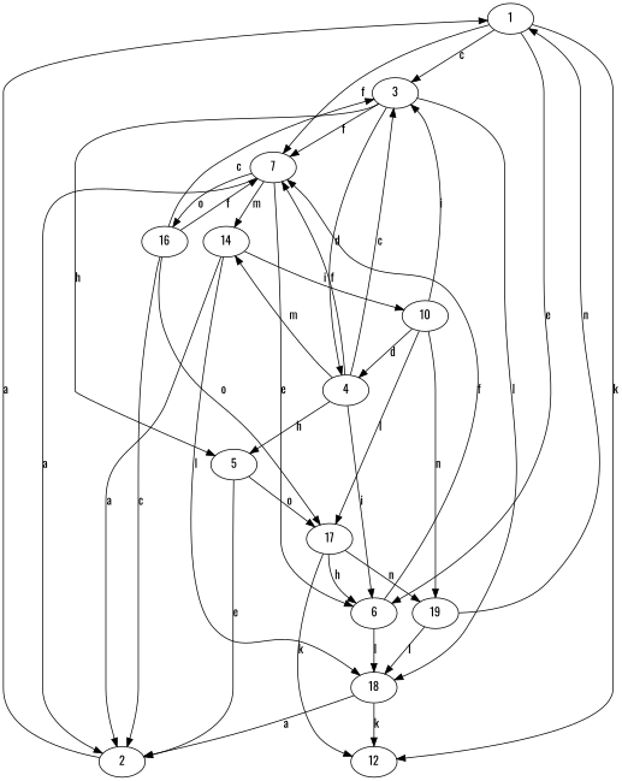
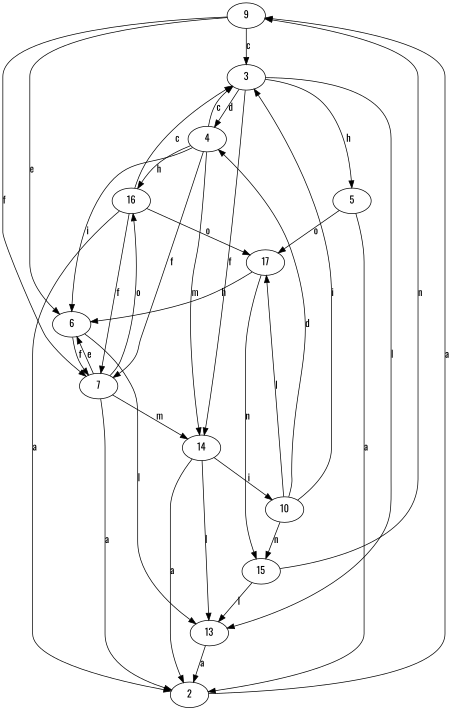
  strict digraph {
    fontname=Oswald
    node [fontname=Oswald]
    edge [fontname=Oswald]
-   1
+   1 [label=9]
    3
    6
    7
-   12
    4
    n7 [label=5]
-   13 [label=18]
+   13
    2
    14
    16
-   15 [label=19]
+   15
    17
    10
    1 -> 3 [label=c]
    1 -> 6 [label=e]
    1 -> 7 [label=f]
-   1 -> 12 [label=k]
-   3 -> 7 [label=f]
+   3 -> 14 [label=f]
    3 -> 4 [label=d]
    3 -> n7 [label=h]
    3 -> 13 [label=l]
    6 -> 7 [label=f]
    6 -> 13 [label=l]
    7 -> 6 [label=e]
    7 -> 2 [label=a]
    7 -> 14 [label=m]
    7 -> 16 [label=o]
    4 -> 3 [label=c]
    4 -> 6 [label=i]
    4 -> 7 [label=f]
-   4 -> n7 [label=h]
+   4 -> 16 [label=h]
    4 -> 14 [label=m]
-   n7 -> 2 [label=e]
+   n7 -> 2 [label=a]
    n7 -> 17 [label=o]
-   13 -> 12 [label=k]
    13 -> 2 [label=a]
    2 -> 1 [label=a]
    14 -> 13 [label=l]
    14 -> 2 [label=a]
    14 -> 10 [label=i]
    16 -> 3 [label=c]
    16 -> 7 [label=f]
-   16 -> 2 [label=c]
+   16 -> 2 [label=a]
    16 -> 17 [label=o]
    15 -> 1 [label=n]
    15 -> 13 [label=l]
    17 -> 6 [label=h]
-   17 -> 12 [label=k]
    17 -> 15 [label=n]
    10 -> 3 [label=i]
    10 -> 4 [label=d]
    10 -> 15 [label=n]
    10 -> 17 [label=l]
  }
